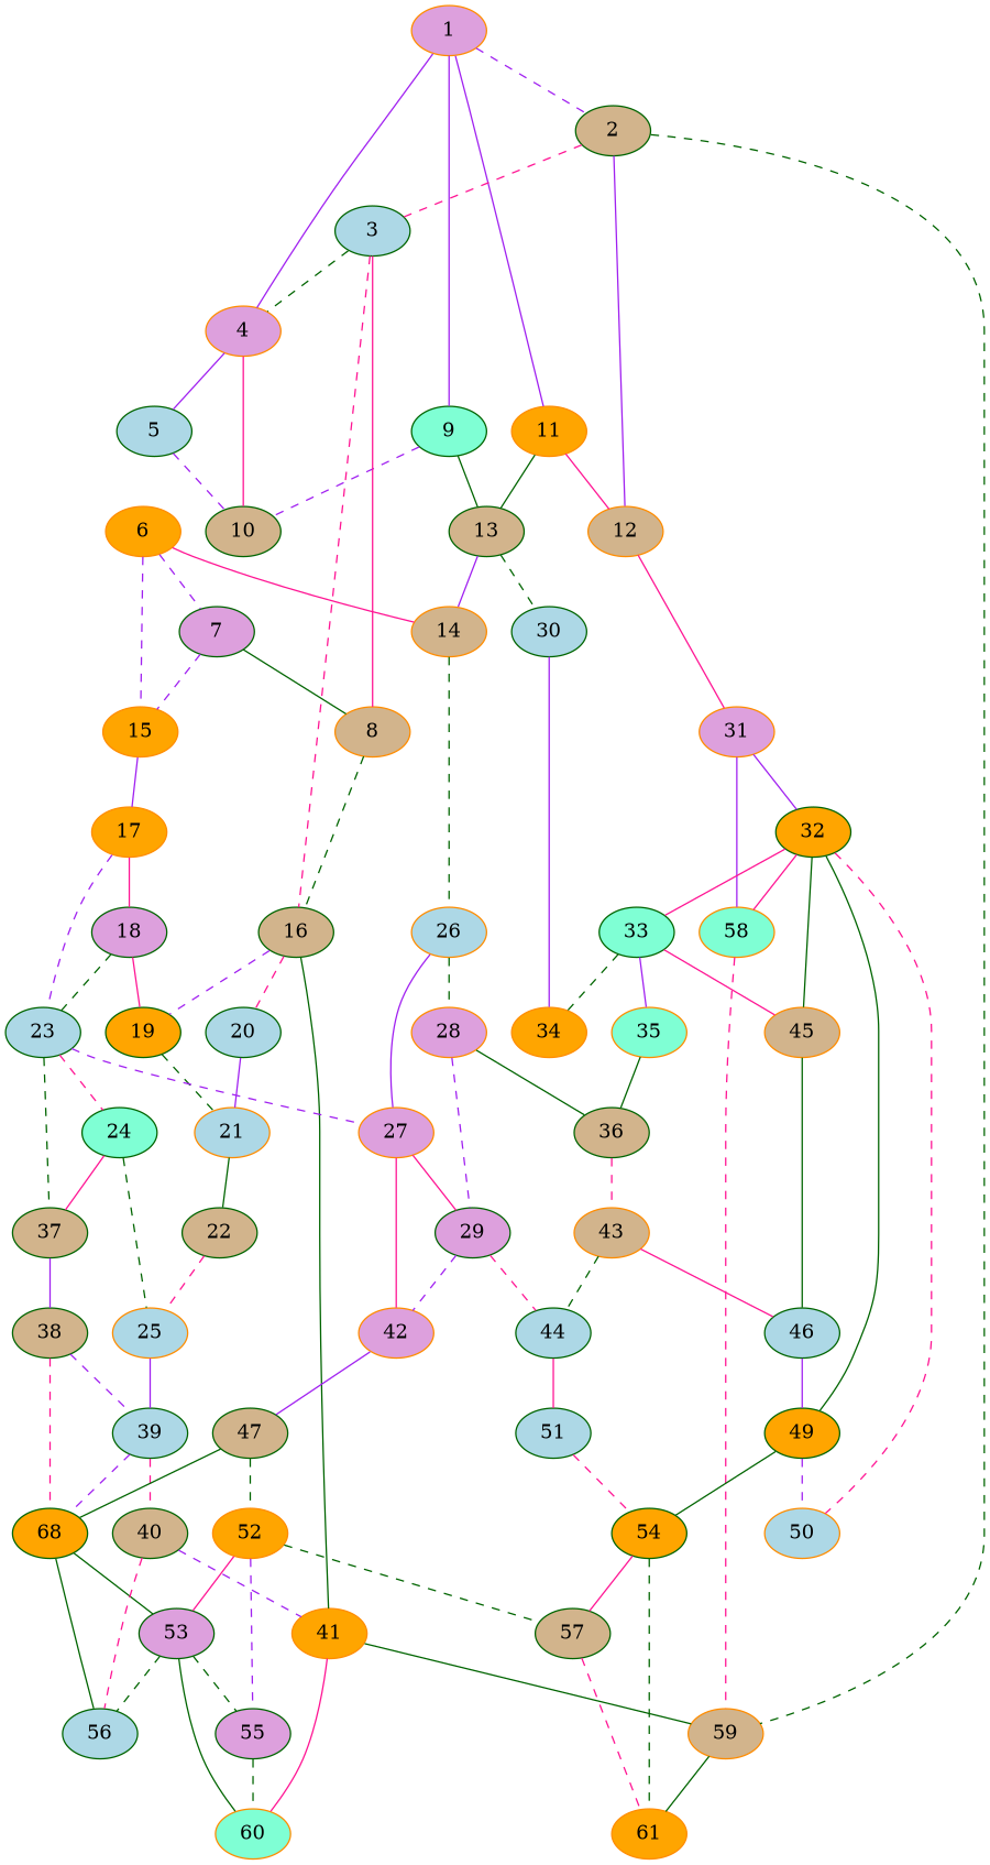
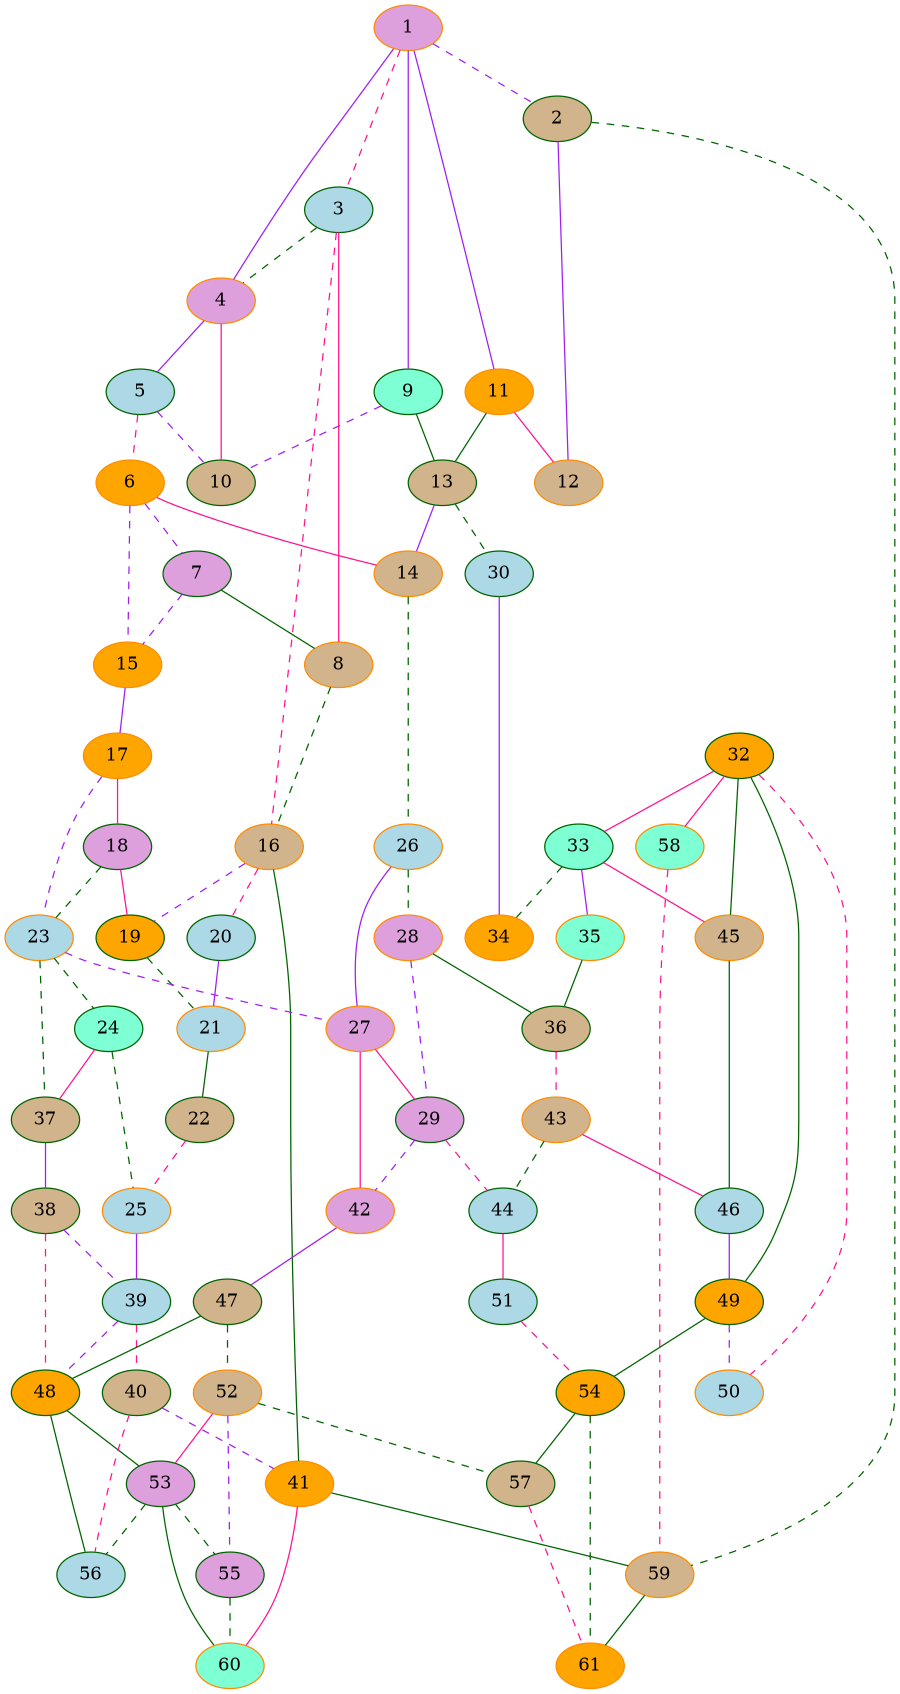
  graph {
    node [color=darkgreen fillcolor=tan style=filled]
    edge [color=darkgreen style=solid weight=1.0]
    1 [color=darkorange fillcolor=plum]
    2
    4 [color=darkorange fillcolor=plum]
    9 [fillcolor=aquamarine]
    11 [color=darkorange fillcolor=orange]
    3 [fillcolor=lightblue]
    12 [color=darkorange]
    59 [color=darkorange]
    5 [fillcolor=lightblue]
    10
    13
    8 [color=darkorange]
-   16
-   31 [color=darkorange fillcolor=plum]
+   16 [color=darkorange]
    61 [color=darkorange fillcolor=orange]
    19 [fillcolor=orange]
    20 [fillcolor=lightblue]
    41 [color=darkorange fillcolor=orange]
    6 [color=darkorange fillcolor=orange]
    7 [fillcolor=plum]
    14 [color=darkorange]
    15 [color=darkorange fillcolor=orange]
    26 [color=darkorange fillcolor=lightblue]
    17 [color=darkorange fillcolor=orange]
    30 [fillcolor=lightblue]
    32 [fillcolor=orange]
    58 [color=darkorange fillcolor=aquamarine]
    34 [color=darkorange fillcolor=orange]
    27 [color=darkorange fillcolor=plum]
    28 [color=darkorange fillcolor=plum]
    18 [fillcolor=plum]
-   23 [fillcolor=lightblue]
+   23 [color=darkorange fillcolor=lightblue]
    21 [color=darkorange fillcolor=lightblue]
    60 [color=darkorange fillcolor=aquamarine]
    24 [fillcolor=aquamarine]
    37
    22
    25 [color=darkorange fillcolor=lightblue]
    39 [fillcolor=lightblue]
    29 [fillcolor=plum]
    42 [color=darkorange fillcolor=plum]
    38
-   48 [fillcolor=orange label=68]
+   48 [fillcolor=orange]
    40
    36
    44 [fillcolor=lightblue]
    47
    43 [color=darkorange]
    51 [fillcolor=lightblue]
    33 [fillcolor=aquamarine]
    45 [color=darkorange]
    49 [fillcolor=orange]
    50 [color=darkorange fillcolor=lightblue]
    35 [color=darkorange fillcolor=aquamarine]
    46 [fillcolor=lightblue]
    54 [fillcolor=orange]
    56 [fillcolor=lightblue]
    53 [fillcolor=plum]
-   52 [color=darkorange fillcolor=orange]
+   52 [color=darkorange]
    55 [fillcolor=plum]
    57
    1 -- 2 [color=purple style=dashed]
    1 -- 4 [color=purple]
    1 -- 9 [color=purple]
    1 -- 11 [color=purple]
-   2 -- 3 [color=deeppink style=dashed]
+   1 -- 3 [color=deeppink style=dashed]
    2 -- 12 [color=purple]
    2 -- 59 [style=dashed]
    4 -- 5 [color=purple]
    4 -- 10 [color=deeppink weight=2.0]
    9 -- 10 [color=purple style=dashed]
    9 -- 13
    11 -- 12 [color=deeppink]
    11 -- 13
    3 -- 4 [style=dashed]
    3 -- 8 [color=deeppink]
    3 -- 16 [color=deeppink style=dashed]
-   12 -- 31 [color=deeppink]
    59 -- 61
    5 -- 10 [color=purple style=dashed]
+   5 -- 6 [color=deeppink style=dashed weight=2.0]
    13 -- 14 [color=purple weight=2.0]
    13 -- 30 [style=dashed weight=2.0]
    8 -- 16 [style=dashed]
    16 -- 19 [color=purple style=dashed]
    16 -- 20 [color=deeppink style=dashed]
    16 -- 41
-   31 -- 32 [color=purple]
-   31 -- 58 [color=purple]
    19 -- 21 [style=dashed]
    20 -- 21 [color=purple weight=3.0]
    41 -- 59
    41 -- 60 [color=deeppink]
    6 -- 7 [color=purple style=dashed]
    6 -- 14 [color=deeppink weight=2.0]
    6 -- 15 [color=purple style=dashed]
    7 -- 8
    7 -- 15 [color=purple style=dashed]
    14 -- 26 [style=dashed weight=2.0]
    15 -- 17 [color=purple]
    26 -- 27 [color=purple]
    26 -- 28 [style=dashed weight=2.0]
    17 -- 18 [color=deeppink]
    17 -- 23 [color=purple style=dashed]
    30 -- 34 [color=purple]
    32 -- 58 [color=deeppink]
    32 -- 33 [color=deeppink]
    32 -- 45
    32 -- 49
    32 -- 50 [color=deeppink style=dashed]
    58 -- 59 [color=deeppink style=dashed]
    27 -- 29 [color=deeppink]
    27 -- 42 [color=deeppink]
    28 -- 29 [color=purple style=dashed weight=2.0]
    28 -- 36
    18 -- 19 [color=deeppink]
    18 -- 23 [style=dashed]
    23 -- 27 [color=purple style=dashed weight=2.0]
-   23 -- 24 [color=deeppink style=dashed]
+   23 -- 24 [style=dashed]
    23 -- 37 [style=dashed]
    21 -- 22 [weight=2.0]
    24 -- 37 [color=deeppink]
    24 -- 25 [style=dashed]
    37 -- 38 [color=purple]
    22 -- 25 [color=deeppink style=dashed weight=2.0]
    25 -- 39 [color=purple weight=2.0]
    39 -- 48 [color=purple style=dashed]
    39 -- 40 [color=deeppink style=dashed]
    29 -- 42 [color=purple style=dashed]
    29 -- 44 [color=deeppink style=dashed weight=2.0]
    42 -- 47 [color=purple]
    38 -- 39 [color=purple style=dashed]
    38 -- 48 [color=deeppink style=dashed]
    48 -- 56
    48 -- 53
    40 -- 41 [color=purple style=dashed]
    40 -- 56 [color=deeppink style=dashed]
    36 -- 43 [color=deeppink style=dashed]
    44 -- 51 [color=deeppink weight=2.0]
    47 -- 48 [weight=2.0]
    47 -- 52 [style=dashed]
    43 -- 44 [style=dashed]
    43 -- 46 [color=deeppink]
    51 -- 54 [color=deeppink style=dashed]
    33 -- 34 [style=dashed weight=2.0]
    33 -- 45 [color=deeppink]
    33 -- 35 [color=purple weight=2.0]
    45 -- 46
    49 -- 50 [color=purple style=dashed weight=2.0]
    49 -- 54 [weight=2.0]
    35 -- 36
    46 -- 49 [color=purple]
    54 -- 61 [style=dashed]
-   54 -- 57 [color=deeppink]
+   54 -- 57
    53 -- 60
    53 -- 56 [style=dashed]
    53 -- 55 [style=dashed weight=2.0]
    52 -- 53 [color=deeppink]
    52 -- 55 [color=purple style=dashed]
    52 -- 57 [style=dashed]
    55 -- 60 [style=dashed]
    57 -- 61 [color=deeppink style=dashed]
  }
